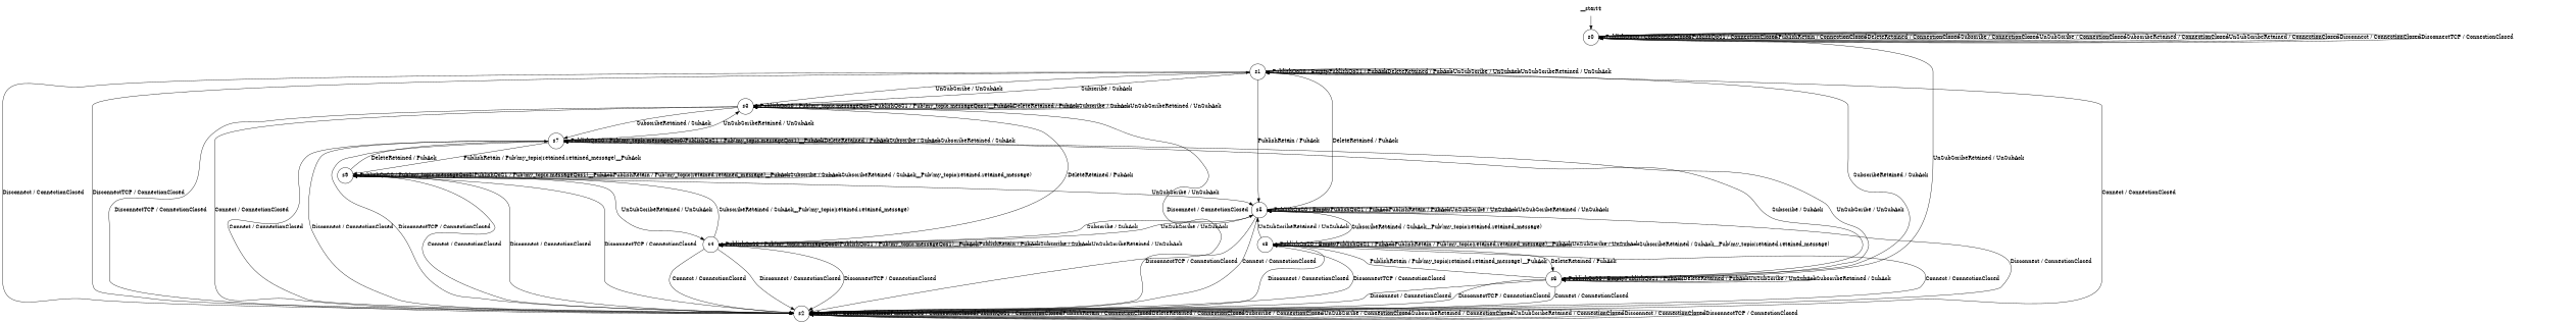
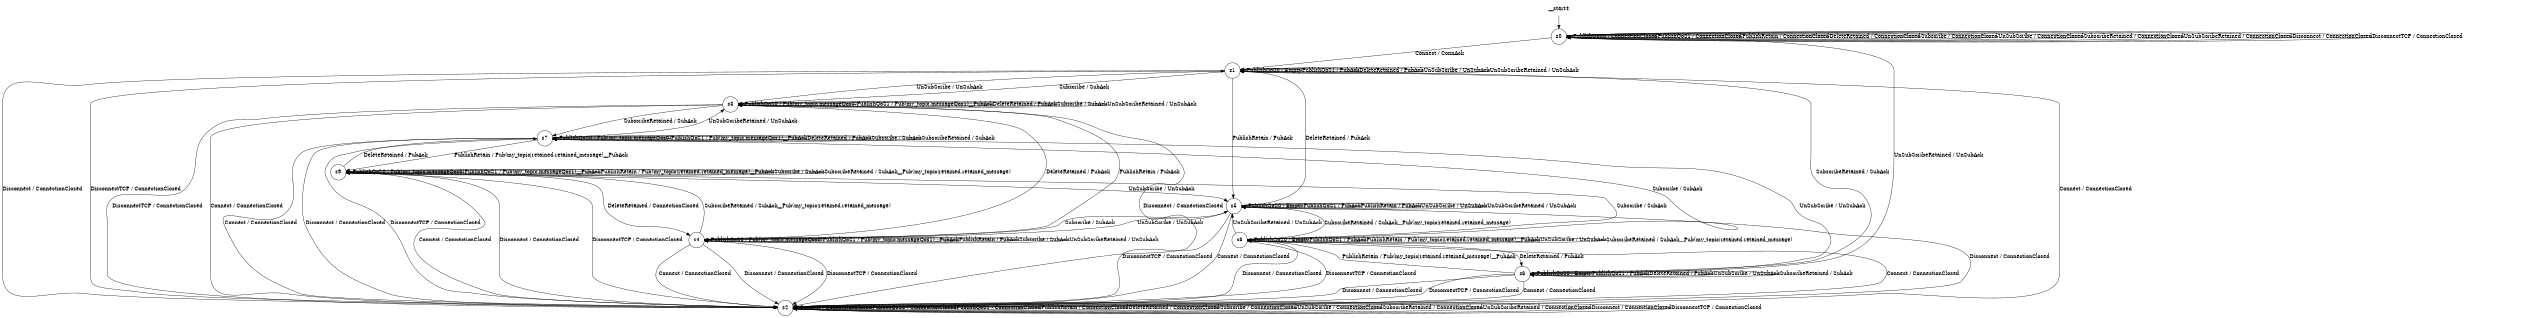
  digraph {
    node [shape=circle]
    n1 [label=__start4 shape=none]
    n2 [label=s0]
    n3 [label=s1]
    n4 [label=s2]
    n5 [label=s3]
    n6 [label=s5]
    n7 [label=s6]
    n8 [label=s4]
    n9 [label=s7]
    n10 [label=s8]
    n11 [label=s9]
    n1 -> n2
    n2 -> n2 [label="PublishQoS0 / ConnectionClosed"]
    n2 -> n2 [label="PublishQoS1 / ConnectionClosed"]
    n2 -> n2 [label="PublishRetain / ConnectionClosed"]
    n2 -> n2 [label="DeleteRetained / ConnectionClosed"]
    n2 -> n2 [label="Subscribe / ConnectionClosed"]
    n2 -> n2 [label="UnSubScribe / ConnectionClosed"]
    n2 -> n2 [label="SubscribeRetained / ConnectionClosed"]
    n2 -> n2 [label="UnSubScribeRetained / ConnectionClosed"]
    n2 -> n2 [label="Disconnect / ConnectionClosed"]
    n2 -> n2 [label="DisconnectTCP / ConnectionClosed"]
+   n2 -> n3 [label="Connect / ConnAck"]
    n3 -> n3 [label="PublishQoS0 / Empty"]
    n3 -> n3 [label="PublishQoS1 / PubAck"]
    n3 -> n3 [label="DeleteRetained / PubAck"]
    n3 -> n3 [label="UnSubScribe / UnSubAck"]
    n3 -> n3 [label="UnSubScribeRetained / UnSubAck"]
    n3 -> n4 [label="Connect / ConnectionClosed"]
    n3 -> n4 [label="Disconnect / ConnectionClosed"]
    n3 -> n4 [label="DisconnectTCP / ConnectionClosed"]
    n3 -> n5 [label="Subscribe / SubAck"]
    n3 -> n6 [label="PublishRetain / PubAck"]
    n3 -> n7 [label="SubscribeRetained / SubAck"]
    n4 -> n4 [label="Connect / ConnectionClosed"]
    n4 -> n4 [label="PublishQoS0 / ConnectionClosed"]
    n4 -> n4 [label="PublishQoS1 / ConnectionClosed"]
    n4 -> n4 [label="PublishRetain / ConnectionClosed"]
    n4 -> n4 [label="DeleteRetained / ConnectionClosed"]
    n4 -> n4 [label="Subscribe / ConnectionClosed"]
    n4 -> n4 [label="UnSubScribe / ConnectionClosed"]
    n4 -> n4 [label="SubscribeRetained / ConnectionClosed"]
    n4 -> n4 [label="UnSubScribeRetained / ConnectionClosed"]
    n4 -> n4 [label="Disconnect / ConnectionClosed"]
    n4 -> n4 [label="DisconnectTCP / ConnectionClosed"]
    n5 -> n3 [label="UnSubScribe / UnSubAck"]
    n5 -> n4 [label="Connect / ConnectionClosed"]
    n5 -> n4 [label="Disconnect / ConnectionClosed"]
    n5 -> n4 [label="DisconnectTCP / ConnectionClosed"]
    n5 -> n5 [label="PublishQoS0 / Pub(my_topic,messageQos0)"]
    n5 -> n5 [label="PublishQoS1 / Pub(my_topic,messageQos1)__PubAck"]
    n5 -> n5 [label="DeleteRetained / PubAck"]
    n5 -> n5 [label="Subscribe / SubAck"]
    n5 -> n5 [label="UnSubScribeRetained / UnSubAck"]
+   n5 -> n8 [label="PublishRetain / PubAck"]
    n5 -> n9 [label="SubscribeRetained / SubAck"]
    n6 -> n3 [label="DeleteRetained / PubAck"]
    n6 -> n4 [label="Connect / ConnectionClosed"]
    n6 -> n4 [label="Disconnect / ConnectionClosed"]
    n6 -> n4 [label="DisconnectTCP / ConnectionClosed"]
    n6 -> n6 [label="PublishQoS0 / Empty"]
    n6 -> n6 [label="PublishQoS1 / PubAck"]
    n6 -> n6 [label="PublishRetain / PubAck"]
    n6 -> n6 [label="UnSubScribe / UnSubAck"]
    n6 -> n6 [label="UnSubScribeRetained / UnSubAck"]
    n6 -> n8 [label="Subscribe / SubAck"]
    n6 -> n10 [label="SubscribeRetained / SubAck__Pub(my_topic|retained,retained_message)"]
    n7 -> n2 [label="UnSubScribeRetained / UnSubAck"]
    n7 -> n4 [label="Connect / ConnectionClosed"]
    n7 -> n4 [label="Disconnect / ConnectionClosed"]
    n7 -> n4 [label="DisconnectTCP / ConnectionClosed"]
    n7 -> n7 [label="PublishQoS0 / Empty"]
    n7 -> n7 [label="PublishQoS1 / PubAck"]
    n7 -> n7 [label="DeleteRetained / PubAck"]
    n7 -> n7 [label="UnSubScribe / UnSubAck"]
    n7 -> n7 [label="SubscribeRetained / SubAck"]
-   n7 -> n9 [label="Subscribe / SubAck"]
+   n10 -> n9 [label="Subscribe / SubAck"]
    n7 -> n10 [label="PublishRetain / Pub(my_topic|retained,retained_message)__PubAck"]
    n8 -> n4 [label="Connect / ConnectionClosed"]
    n8 -> n4 [label="Disconnect / ConnectionClosed"]
    n8 -> n4 [label="DisconnectTCP / ConnectionClosed"]
    n8 -> n5 [label="DeleteRetained / PubAck"]
    n8 -> n6 [label="UnSubScribe / UnSubAck"]
    n8 -> n8 [label="PublishQoS0 / Pub(my_topic,messageQos0)"]
    n8 -> n8 [label="PublishQoS1 / Pub(my_topic,messageQos1)__PubAck"]
    n8 -> n8 [label="PublishRetain / PubAck"]
    n8 -> n8 [label="Subscribe / SubAck"]
    n8 -> n8 [label="UnSubScribeRetained / UnSubAck"]
    n8 -> n11 [label="SubscribeRetained / SubAck__Pub(my_topic|retained,retained_message)"]
    n9 -> n4 [label="Connect / ConnectionClosed"]
    n9 -> n4 [label="Disconnect / ConnectionClosed"]
    n9 -> n4 [label="DisconnectTCP / ConnectionClosed"]
    n9 -> n5 [label="UnSubScribeRetained / UnSubAck"]
    n9 -> n7 [label="UnSubScribe / UnSubAck"]
    n9 -> n9 [label="PublishQoS0 / Pub(my_topic,messageQos0)"]
    n9 -> n9 [label="PublishQoS1 / Pub(my_topic,messageQos1)__PubAck"]
    n9 -> n9 [label="DeleteRetained / PubAck"]
    n9 -> n9 [label="Subscribe / SubAck"]
    n9 -> n9 [label="SubscribeRetained / SubAck"]
    n9 -> n11 [label="PublishRetain / Pub(my_topic|retained,retained_message)__PubAck"]
    n10 -> n4 [label="Connect / ConnectionClosed"]
    n10 -> n4 [label="Disconnect / ConnectionClosed"]
    n10 -> n4 [label="DisconnectTCP / ConnectionClosed"]
    n10 -> n6 [label="UnSubScribeRetained / UnSubAck"]
    n10 -> n7 [label="DeleteRetained / PubAck"]
    n10 -> n10 [label="PublishQoS0 / Empty"]
    n10 -> n10 [label="PublishQoS1 / PubAck"]
    n10 -> n10 [label="PublishRetain / Pub(my_topic|retained,retained_message)__PubAck"]
    n10 -> n10 [label="UnSubScribe / UnSubAck"]
    n10 -> n10 [label="SubscribeRetained / SubAck__Pub(my_topic|retained,retained_message)"]
+   n10 -> n11 [label="Subscribe / SubAck"]
    n11 -> n4 [label="Connect / ConnectionClosed"]
    n11 -> n4 [label="Disconnect / ConnectionClosed"]
    n11 -> n4 [label="DisconnectTCP / ConnectionClosed"]
    n11 -> n6 [label="UnSubScribe / UnSubAck"]
-   n11 -> n8 [label="UnSubScribeRetained / UnSubAck"]
+   n11 -> n8 [label="DeleteRetained / ConnectionClosed"]
    n11 -> n9 [label="DeleteRetained / PubAck"]
    n11 -> n11 [label="PublishQoS0 / Pub(my_topic,messageQos0)"]
    n11 -> n11 [label="PublishQoS1 / Pub(my_topic,messageQos1)__PubAck"]
    n11 -> n11 [label="PublishRetain / Pub(my_topic|retained,retained_message)__PubAck"]
    n11 -> n11 [label="Subscribe / SubAck"]
    n11 -> n11 [label="SubscribeRetained / SubAck__Pub(my_topic|retained,retained_message)"]
  }
